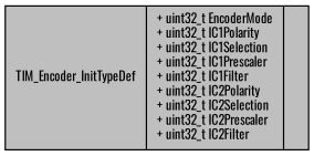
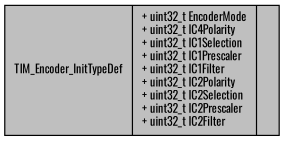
  digraph {
    rankdir=LR
    fontname=Oswald
-   n1 [color=black fillcolor=grey75 fontcolor=black fontname=Oswald fontsize=10 height=0.2 label="{TIM_Encoder_InitTypeDef\n|+ uint32_t EncoderMode\l+ uint32_t IC1Polarity\l+ uint32_t IC1Selection\l+ uint32_t IC1Prescaler\l+ uint32_t IC1Filter\l+ uint32_t IC2Polarity\l+ uint32_t IC2Selection\l+ uint32_t IC2Prescaler\l+ uint32_t IC2Filter\l|}" shape=record style=filled width=0.4]
+   n1 [color=black fillcolor=grey75 fontcolor=black fontname=Oswald fontsize=10 height=0.2 label="{TIM_Encoder_InitTypeDef\n|+ uint32_t EncoderMode\l+ uint32_t IC4Polarity\l+ uint32_t IC1Selection\l+ uint32_t IC1Prescaler\l+ uint32_t IC1Filter\l+ uint32_t IC2Polarity\l+ uint32_t IC2Selection\l+ uint32_t IC2Prescaler\l+ uint32_t IC2Filter\l|}" shape=record style=filled width=0.4]
  }
